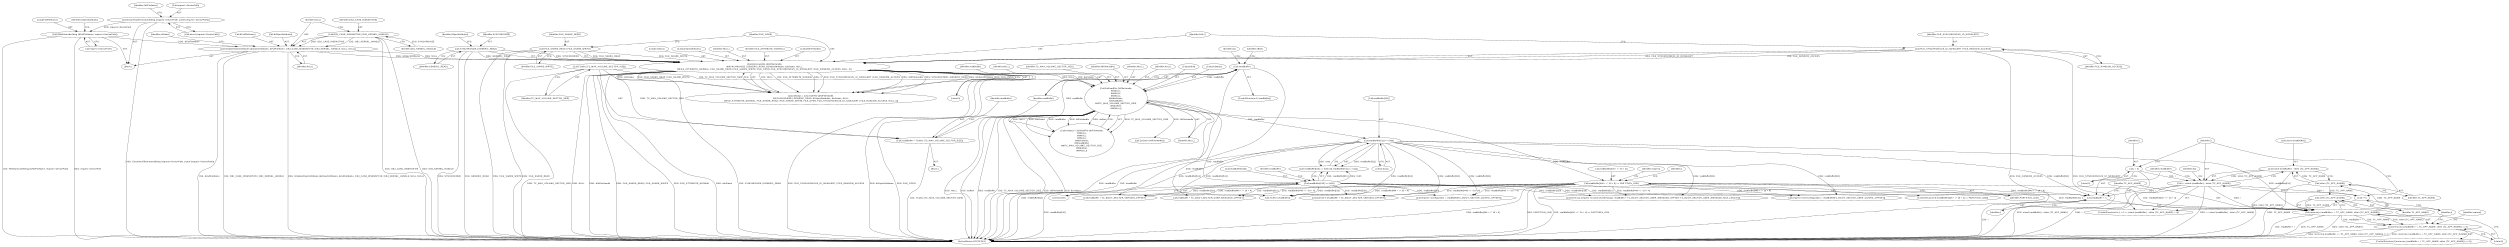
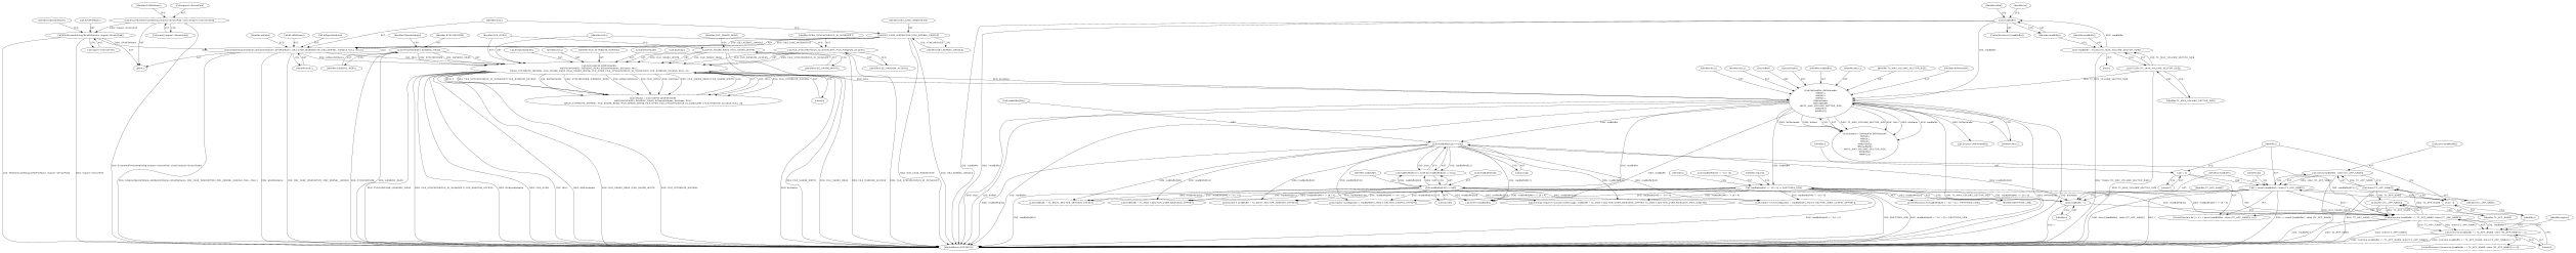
  digraph {
    fontname="Liberation Sans"
    node [fontname="Liberation Sans"]
    edge [fontname="Liberation Sans"]
    n1 [label="(Call,sizeof (readBuffer) - strlen (TC_APP_NAME))"]
    n2 [label="(Call,strlen (TC_APP_NAME))"]
    n3 [label="(Call,i < sizeof (readBuffer) - strlen (TC_APP_NAME))"]
    n4 [label="(MethodReturn,NTSTATUS)"]
    n5 [label="(Call,strlen (TC_APP_NAME))"]
    n6 [label="(Identifier,TC_APP_NAME)"]
    n7 [label="(Call,memcmp (readBuffer + i, TC_APP_NAME, strlen (TC_APP_NAME)))"]
    n8 [label="(Call,readBuffer + i)"]
    n9 [label="(Call,++i)"]
    n10 [label="(ControlStructure,for (i = 0; i < sizeof (readBuffer) - strlen (TC_APP_NAME); ++i))"]
    n11 [label="(Identifier,TC_APP_NAME)"]
    n12 [label="(Call,memcmp (readBuffer + i, TC_APP_NAME, strlen (TC_APP_NAME)) == 0)"]
    n13 [label="(ControlStructure,if (memcmp (readBuffer + i, TC_APP_NAME, strlen (TC_APP_NAME)) == 0))"]
    n14 [label="(Literal,0)"]
    n15 [label="(Call,readBuffer[446 + i * 16 + 4] == PARTITION_LDM)"]
    n16 [label="(Identifier,PARTITION_LDM)"]
    n17 [label="(Call,readBuffer + TC_BOOT_SECTOR_VERSION_OFFSET)"]
    n18 [label="(ControlStructure,if (readBuffer[446 + i * 16 + 4] == PARTITION_LDM))"]
    n19 [label="(Call,readBuffer + TC_BOOT_SECTOR_USER_MESSAGE_OFFSET)"]
    n20 [label="(Call,(uint16 *) (readBuffer + TC_BOOT_SECTOR_VERSION_OFFSET))"]
    n21 [label="(Call,request->Configuration = readBuffer[TC_BOOT_SECTOR_CONFIG_OFFSET])"]
    n22 [label="(Call,memcpy (request->CustomUserMessage, readBuffer + TC_BOOT_SECTOR_USER_MESSAGE_OFFSET, TC_BOOT_SECTOR_USER_MESSAGE_MAX_LENGTH))"]
    n23 [label="(Call,request->UserConfiguration = readBuffer[TC_BOOT_SECTOR_USER_CONFIG_OFFSET])"]
    n24 [label="(Call,TCfree (readBuffer))"]
    n25 [label="(Identifier,i)"]
    n26 [label="(Call,ZwReadFile (NtFileHandle,\n\t\t\t\t\t\tNULL,\n\t\t\t\t\t\tNULL,\n\t\t\t\t\t\tNULL,\n\t\t\t\t\t\t&IoStatus,\n\t\t\t\t\t\treadBuffer,\n\t\t\t\t\t\tTC_MAX_VOLUME_SECTOR_SIZE,\n\t\t\t\t\t\t&offset,\n\t\t\t\t\t\tNULL))"]
    n27 [label="(Call,readBuffer[511] == 0xaa)"]
    n28 [label="(Call,readBuffer[510] == 0x55)"]
    n29 [label="(Call,ntStatus = ZwReadFile (NtFileHandle,\n\t\t\t\t\t\tNULL,\n\t\t\t\t\t\tNULL,\n\t\t\t\t\t\tNULL,\n\t\t\t\t\t\t&IoStatus,\n\t\t\t\t\t\treadBuffer,\n\t\t\t\t\t\tTC_MAX_VOLUME_SECTOR_SIZE,\n\t\t\t\t\t\t&offset,\n\t\t\t\t\t\tNULL))"]
    n30 [label="(Call,ZwClose (NtFileHandle))"]
    n31 [label="(Identifier,NULL)"]
    n32 [label="(Literal,0xaa)"]
    n33 [label="(Call,readBuffer[510] == 0x55 && readBuffer[511] == 0xaa)"]
    n34 [label="(Literal,0x55)"]
    n35 [label="(Call,ZwCreateFile (&NtFileHandle,\n\t\t\t\tSYNCHRONIZE | GENERIC_READ, &ObjectAttributes, &IoStatus, NULL,\n\t\t\t\tFILE_ATTRIBUTE_NORMAL, FILE_SHARE_READ | FILE_SHARE_WRITE, FILE_OPEN, FILE_SYNCHRONOUS_IO_NONALERT | FILE_RANDOM_ACCESS, NULL, 0))"]
    n36 [label="(Call,ntStatus = ZwCreateFile (&NtFileHandle,\n\t\t\t\tSYNCHRONIZE | GENERIC_READ, &ObjectAttributes, &IoStatus, NULL,\n\t\t\t\tFILE_ATTRIBUTE_NORMAL, FILE_SHARE_READ | FILE_SHARE_WRITE, FILE_OPEN, FILE_SYNCHRONOUS_IO_NONALERT | FILE_RANDOM_ACCESS, NULL, 0))"]
    n37 [label="(Literal,0)"]
    n38 [label="(Call,SYNCHRONIZE | GENERIC_READ)"]
    n39 [label="(Identifier,GENERIC_READ)"]
    n40 [label="(Call,InitializeObjectAttributes (&ObjectAttributes, &FullFileName, OBJ_CASE_INSENSITIVE | OBJ_KERNEL_HANDLE, NULL, NULL))"]
    n41 [label="(Block,)"]
    n42 [label="(Identifier,NULL)"]
    n43 [label="(Call,RtlInitUnicodeString (&FullFileName, request->DevicePath))"]
    n44 [label="(Call,request->DevicePath)"]
    n45 [label="(Call,EnsureNullTerminatedString (request->DevicePath, sizeof (request->DevicePath)))"]
    n46 [label="(Call,sizeof (request->DevicePath))"]
    n47 [label="(Call,OBJ_CASE_INSENSITIVE | OBJ_KERNEL_HANDLE)"]
    n48 [label="(Identifier,OBJ_KERNEL_HANDLE)"]
    n49 [label="(Call,FILE_SHARE_READ | FILE_SHARE_WRITE)"]
    n50 [label="(Identifier,FILE_SHARE_WRITE)"]
    n51 [label="(Call,FILE_SYNCHRONOUS_IO_NONALERT | FILE_RANDOM_ACCESS)"]
    n52 [label="(Identifier,FILE_RANDOM_ACCESS)"]
    n53 [label="(Call,!readBuffer)"]
    n54 [label="(Identifier,readBuffer)"]
    n55 [label="(ControlStructure,if (!readBuffer))"]
    n56 [label="(Call,*readBuffer = TCalloc (TC_MAX_VOLUME_SECTOR_SIZE))"]
    n57 [label="(Call,TCalloc (TC_MAX_VOLUME_SECTOR_SIZE))"]
    n58 [label="(Block,)"]
    n59 [label="(Identifier,TC_MAX_VOLUME_SECTOR_SIZE)"]
    n60 [label="(Identifier,i)"]
    n61 [label="(Call,i = 0)"]
    n62 [label="(Literal,0)"]
    n63 [label="(Identifier,i)"]
    n64 [label="(Identifier,SYNCHRONIZE)"]
    n65 [label="(Call,readBuffer[511])"]
    n66 [label="(Identifier,NULL)"]
    n67 [label="(Identifier,OBJ_CASE_INSENSITIVE)"]
    n68 [label="(Identifier,ObjectAttributes)"]
    n69 [label="(Call,&ObjectAttributes)"]
    n70 [label="(Identifier,i)"]
    n71 [label="(Identifier,offset)"]
    n72 [label="(Identifier,i)"]
    n73 [label="(Identifier,FILE_OPEN)"]
    n74 [label="(Identifier,FullFileName)"]
    n75 [label="(Identifier,NULL)"]
    n76 [label="(Call,&FullFileName)"]
    n77 [label="(Identifier,NULL)"]
    n78 [label="(Call,&offset)"]
    n79 [label="(Identifier,readBuffer)"]
    n80 [label="(Call,readBuffer[446 + i * 16 + 4])"]
    n81 [label="(Identifier,readBuffer)"]
    n82 [label="(Call,&IoStatus)"]
    n83 [label="(Identifier,ntStatus)"]
    n84 [label="(Identifier,request)"]
-   n85 [label="(Identifier,FILE_SYNCHRONOUS_IO_NONALERT)"]
+   n85 [label="(Identifier,OPEN_SYNCHRONOUS_IO_NONALERT)"]
    n86 [label="(Identifier,NULL)"]
    n87 [label="(Call,request->DevicePath)"]
    n88 [label="(Identifier,Irp)"]
    n89 [label="(Identifier,readBuffer)"]
    n90 [label="(Identifier,TC_APP_NAME)"]
    n91 [label="(Call,&FullFileName)"]
    n92 [label="(Identifier,FILE_SHARE_READ)"]
    n93 [label="(Identifier,Irp)"]
    n94 [label="(Call,sizeof (readBuffer))"]
    n95 [label="(Identifier,request)"]
    n96 [label="(Identifier,ObjectAttributes)"]
    n97 [label="(Identifier,NULL)"]
    n98 [label="(Identifier,NULL)"]
    n99 [label="(Call,&ObjectAttributes)"]
    n100 [label="(Identifier,TC_MAX_VOLUME_SECTOR_SIZE)"]
    n101 [label="(Call,readBuffer[510])"]
    n102 [label="(Identifier,FILE_ATTRIBUTE_NORMAL)"]
    n103 [label="(Call,&NtFileHandle)"]
    n104 [label="(Identifier,readBuffer)"]
    n105 [label="(Identifier,NtFileHandle)"]
    n106 [label="(Call,&IoStatus)"]
    n1 -> n2 [label="CFG: "]
    n1 -> n3 [label="AST: "]
    n1 -> n3 [label="DDG: strlen (TC_APP_NAME)"]
-   n1 -> n4 [label="DDG: strlen (TC_APP_NAME)"]
+   n1 -> n4 [label="DDG: FILE_SHARE_READ"]
    n2 -> n1 [label="AST: "]
    n2 -> n1 [label="DDG: TC_APP_NAME"]
    n2 -> n4 [label="DDG: TC_APP_NAME"]
    n2 -> n5 [label="DDG: TC_APP_NAME"]
    n2 -> n6 [label="CFG: "]
    n3 -> n1 [label="CFG: "]
    n3 -> n4 [label="DDG: i"]
    n3 -> n4 [label="DDG: i < sizeof (readBuffer) - strlen (TC_APP_NAME)"]
    n3 -> n4 [label="DDG: sizeof (readBuffer) - strlen (TC_APP_NAME)"]
    n3 -> n7 [label="DDG: i"]
    n3 -> n8 [label="DDG: i"]
    n3 -> n9 [label="DDG: i"]
    n3 -> n10 [label="AST: "]
    n5 -> n7 [label="AST: "]
    n5 -> n7 [label="DDG: TC_APP_NAME"]
    n5 -> n11 [label="CFG: "]
    n6 -> n2 [label="AST: "]
    n7 -> n2 [label="DDG: TC_APP_NAME"]
    n7 -> n4 [label="DDG: readBuffer + i"]
    n7 -> n4 [label="DDG: TC_APP_NAME"]
    n7 -> n4 [label="DDG: strlen (TC_APP_NAME)"]
    n7 -> n5 [label="CFG: "]
    n7 -> n12 [label="AST: "]
    n7 -> n12 [label="DDG: readBuffer + i"]
    n7 -> n12 [label="DDG: TC_APP_NAME"]
    n7 -> n12 [label="DDG: strlen (TC_APP_NAME)"]
    n8 -> n4 [label="DDG: i"]
    n8 -> n7 [label="AST: "]
    n8 -> n25 [label="CFG: "]
    n9 -> n3 [label="DDG: i"]
    n9 -> n10 [label="AST: "]
    n9 -> n60 [label="CFG: "]
    n11 -> n5 [label="AST: "]
    n12 -> n4 [label="DDG: memcmp (readBuffer + i, TC_APP_NAME, strlen (TC_APP_NAME)) == 0"]
    n12 -> n4 [label="DDG: memcmp (readBuffer + i, TC_APP_NAME, strlen (TC_APP_NAME))"]
    n12 -> n13 [label="AST: "]
    n12 -> n14 [label="CFG: "]
    n14 -> n7 [label="CFG: "]
    n14 -> n12 [label="AST: "]
    n15 -> n4 [label="DDG: readBuffer[446 + i * 16 + 4]"]
    n15 -> n4 [label="DDG: PARTITION_LDM"]
    n15 -> n4 [label="DDG: readBuffer[446 + i * 16 + 4] == PARTITION_LDM"]
    n15 -> n7 [label="DDG: readBuffer[446 + i * 16 + 4]"]
    n15 -> n8 [label="DDG: readBuffer[446 + i * 16 + 4]"]
    n15 -> n16 [label="CFG: "]
    n15 -> n17 [label="DDG: readBuffer[446 + i * 16 + 4]"]
    n15 -> n18 [label="AST: "]
    n15 -> n19 [label="DDG: readBuffer[446 + i * 16 + 4]"]
    n15 -> n20 [label="DDG: readBuffer[446 + i * 16 + 4]"]
    n15 -> n21 [label="DDG: readBuffer[446 + i * 16 + 4]"]
    n15 -> n22 [label="DDG: readBuffer[446 + i * 16 + 4]"]
    n15 -> n23 [label="DDG: readBuffer[446 + i * 16 + 4]"]
    n15 -> n24 [label="DDG: readBuffer[446 + i * 16 + 4]"]
    n16 -> n15 [label="AST: "]
    n25 -> n8 [label="AST: "]
    n26 -> n4 [label="DDG: NULL"]
    n26 -> n4 [label="DDG: &offset"]
    n26 -> n4 [label="DDG: readBuffer"]
    n26 -> n4 [label="DDG: TC_MAX_VOLUME_SECTOR_SIZE"]
    n26 -> n4 [label="DDG: NtFileHandle"]
    n26 -> n4 [label="DDG: &IoStatus"]
    n26 -> n15 [label="DDG: readBuffer"]
    n26 -> n24 [label="DDG: readBuffer"]
    n26 -> n27 [label="DDG: readBuffer"]
    n26 -> n28 [label="DDG: readBuffer"]
    n26 -> n29 [label="AST: "]
    n26 -> n29 [label="DDG: TC_MAX_VOLUME_SECTOR_SIZE"]
    n26 -> n29 [label="DDG: NULL"]
    n26 -> n29 [label="DDG: &IoStatus"]
    n26 -> n29 [label="DDG: readBuffer"]
    n26 -> n29 [label="DDG: NtFileHandle"]
    n26 -> n29 [label="DDG: &offset"]
    n26 -> n30 [label="DDG: NtFileHandle"]
    n26 -> n31 [label="CFG: "]
    n27 -> n4 [label="DDG: readBuffer[511]"]
    n27 -> n7 [label="DDG: readBuffer[511]"]
    n27 -> n8 [label="DDG: readBuffer[511]"]
    n27 -> n17 [label="DDG: readBuffer[511]"]
    n27 -> n19 [label="DDG: readBuffer[511]"]
    n27 -> n20 [label="DDG: readBuffer[511]"]
    n27 -> n21 [label="DDG: readBuffer[511]"]
    n27 -> n22 [label="DDG: readBuffer[511]"]
    n27 -> n23 [label="DDG: readBuffer[511]"]
    n27 -> n24 [label="DDG: readBuffer[511]"]
    n27 -> n32 [label="CFG: "]
    n27 -> n33 [label="AST: "]
    n27 -> n33 [label="DDG: readBuffer[511]"]
    n27 -> n33 [label="DDG: 0xaa"]
    n28 -> n4 [label="DDG: readBuffer[510]"]
    n28 -> n7 [label="DDG: readBuffer[510]"]
    n28 -> n8 [label="DDG: readBuffer[510]"]
    n28 -> n17 [label="DDG: readBuffer[510]"]
    n28 -> n19 [label="DDG: readBuffer[510]"]
    n28 -> n20 [label="DDG: readBuffer[510]"]
    n28 -> n21 [label="DDG: readBuffer[510]"]
    n28 -> n22 [label="DDG: readBuffer[510]"]
    n28 -> n23 [label="DDG: readBuffer[510]"]
    n28 -> n24 [label="DDG: readBuffer[510]"]
    n28 -> n33 [label="AST: "]
    n28 -> n33 [label="DDG: readBuffer[510]"]
    n28 -> n33 [label="DDG: 0x55"]
    n28 -> n34 [label="CFG: "]
    n29 -> n26 [label="CFG: "]
    n31 -> n26 [label="AST: "]
    n32 -> n27 [label="AST: "]
    n33 -> n27 [label="CFG: "]
    n33 -> n28 [label="CFG: "]
    n34 -> n28 [label="AST: "]
    n35 -> n4 [label="DDG: NULL"]
    n35 -> n4 [label="DDG: &NtFileHandle"]
    n35 -> n4 [label="DDG: FILE_SHARE_READ | FILE_SHARE_WRITE"]
    n35 -> n4 [label="DDG: FILE_ATTRIBUTE_NORMAL"]
    n35 -> n4 [label="DDG: &IoStatus"]
    n35 -> n4 [label="DDG: SYNCHRONIZE | GENERIC_READ"]
    n35 -> n4 [label="DDG: FILE_SYNCHRONOUS_IO_NONALERT | FILE_RANDOM_ACCESS"]
    n35 -> n4 [label="DDG: &ObjectAttributes"]
    n35 -> n4 [label="DDG: FILE_OPEN"]
    n35 -> n26 [label="DDG: NULL"]
    n35 -> n26 [label="DDG: &IoStatus"]
    n35 -> n36 [label="AST: "]
    n35 -> n36 [label="DDG: NULL"]
    n35 -> n36 [label="DDG: FILE_ATTRIBUTE_NORMAL"]
    n35 -> n36 [label="DDG: 0"]
    n35 -> n36 [label="DDG: FILE_SYNCHRONOUS_IO_NONALERT | FILE_RANDOM_ACCESS"]
    n35 -> n36 [label="DDG: &NtFileHandle"]
    n35 -> n36 [label="DDG: SYNCHRONIZE | GENERIC_READ"]
    n35 -> n36 [label="DDG: &ObjectAttributes"]
    n35 -> n36 [label="DDG: FILE_OPEN"]
    n35 -> n36 [label="DDG: &IoStatus"]
    n35 -> n36 [label="DDG: FILE_SHARE_READ | FILE_SHARE_WRITE"]
    n35 -> n37 [label="CFG: "]
    n36 -> n35 [label="CFG: "]
    n37 -> n35 [label="AST: "]
    n38 -> n4 [label="DDG: SYNCHRONIZE"]
    n38 -> n4 [label="DDG: GENERIC_READ"]
    n38 -> n35 [label="AST: "]
    n38 -> n35 [label="DDG: SYNCHRONIZE"]
    n38 -> n35 [label="DDG: GENERIC_READ"]
    n38 -> n39 [label="CFG: "]
    n39 -> n38 [label="AST: "]
    n40 -> n4 [label="DDG: OBJ_CASE_INSENSITIVE | OBJ_KERNEL_HANDLE"]
    n40 -> n4 [label="DDG: InitializeObjectAttributes (&ObjectAttributes, &FullFileName, OBJ_CASE_INSENSITIVE | OBJ_KERNEL_HANDLE, NULL, NULL)"]
    n40 -> n4 [label="DDG: &FullFileName"]
    n40 -> n35 [label="DDG: &ObjectAttributes"]
    n40 -> n35 [label="DDG: NULL"]
    n40 -> n41 [label="AST: "]
    n40 -> n42 [label="CFG: "]
    n42 -> n40 [label="AST: "]
    n43 -> n4 [label="DDG: request->DevicePath"]
    n43 -> n4 [label="DDG: RtlInitUnicodeString (&FullFileName, request->DevicePath)"]
    n43 -> n40 [label="DDG: &FullFileName"]
    n43 -> n41 [label="AST: "]
    n43 -> n44 [label="CFG: "]
    n44 -> n43 [label="AST: "]
    n45 -> n4 [label="DDG: EnsureNullTerminatedString (request->DevicePath, sizeof (request->DevicePath))"]
    n45 -> n41 [label="AST: "]
    n45 -> n43 [label="DDG: request->DevicePath"]
    n45 -> n46 [label="CFG: "]
    n46 -> n45 [label="AST: "]
    n47 -> n4 [label="DDG: OBJ_CASE_INSENSITIVE"]
    n47 -> n4 [label="DDG: OBJ_KERNEL_HANDLE"]
    n47 -> n40 [label="AST: "]
    n47 -> n40 [label="DDG: OBJ_CASE_INSENSITIVE"]
    n47 -> n40 [label="DDG: OBJ_KERNEL_HANDLE"]
    n47 -> n48 [label="CFG: "]
    n48 -> n47 [label="DDG: SYNCHRONIZE"]
    n49 -> n4 [label="DDG: FILE_SHARE_WRITE"]
    n49 -> n4 [label="DDG: FILE_SHARE_READ"]
    n49 -> n35 [label="AST: "]
    n49 -> n35 [label="DDG: FILE_SHARE_READ"]
    n49 -> n35 [label="DDG: FILE_SHARE_WRITE"]
    n49 -> n50 [label="CFG: "]
    n50 -> n49 [label="AST: "]
    n51 -> n4 [label="DDG: FILE_RANDOM_ACCESS"]
    n51 -> n4 [label="DDG: FILE_SYNCHRONOUS_IO_NONALERT"]
    n51 -> n35 [label="AST: "]
    n51 -> n35 [label="DDG: FILE_SYNCHRONOUS_IO_NONALERT"]
    n51 -> n35 [label="DDG: FILE_RANDOM_ACCESS"]
    n51 -> n52 [label="CFG: "]
    n52 -> n51 [label="AST: "]
    n53 -> n4 [label="DDG: readBuffer"]
    n53 -> n4 [label="DDG: !readBuffer"]
    n53 -> n26 [label="DDG: readBuffer"]
    n53 -> n54 [label="CFG: "]
    n53 -> n55 [label="AST: "]
    n54 -> n53 [label="AST: "]
    n54 -> n56 [label="CFG: "]
    n56 -> n4 [label="DDG: TCalloc (TC_MAX_VOLUME_SECTOR_SIZE)"]
    n56 -> n53 [label="DDG: readBuffer"]
+   n56 -> n57 [label="CFG: "]
    n56 -> n58 [label="AST: "]
    n57 -> n4 [label="DDG: TC_MAX_VOLUME_SECTOR_SIZE"]
    n57 -> n26 [label="DDG: TC_MAX_VOLUME_SECTOR_SIZE"]
    n57 -> n56 [label="AST: "]
    n57 -> n56 [label="DDG: TC_MAX_VOLUME_SECTOR_SIZE"]
    n57 -> n59 [label="CFG: "]
    n59 -> n57 [label="AST: "]
    n60 -> n9 [label="AST: "]
    n60 -> n12 [label="CFG: "]
    n61 -> n3 [label="DDG: i"]
    n61 -> n10 [label="AST: "]
    n61 -> n62 [label="CFG: "]
    n62 -> n61 [label="AST: "]
    n63 -> n15 [label="CFG: "]
    n64 -> n38 [label="AST: "]
    n65 -> n27 [label="AST: "]
    n66 -> n26 [label="AST: "]
    n67 -> n47 [label="AST: "]
    n68 -> n38 [label="CFG: "]
    n69 -> n35 [label="AST: "]
    n70 -> n61 [label="AST: "]
    n71 -> n53 [label="CFG: "]
    n72 -> n3 [label="AST: "]
    n72 -> n9 [label="CFG: "]
    n72 -> n61 [label="CFG: "]
    n73 -> n35 [label="AST: "]
    n73 -> n49 [label="CFG: "]
    n74 -> n45 [label="CFG: "]
    n75 -> n26 [label="AST: "]
    n76 -> n43 [label="AST: "]
    n77 -> n35 [label="AST: "]
    n77 -> n51 [label="CFG: "]
    n78 -> n26 [label="AST: "]
    n79 -> n56 [label="AST: "]
    n80 -> n15 [label="AST: "]
    n81 -> n3 [label="CFG: "]
    n81 -> n8 [label="AST: "]
    n82 -> n26 [label="AST: "]
    n83 -> n40 [label="CFG: "]
    n84 -> n12 [label="CFG: "]
    n85 -> n51 [label="AST: "]
    n86 -> n40 [label="AST: "]
    n86 -> n47 [label="CFG: "]
    n87 -> n45 [label="AST: "]
    n88 -> n53 [label="CFG: "]
    n89 -> n26 [label="AST: "]
    n90 -> n7 [label="AST: "]
    n90 -> n8 [label="CFG: "]
    n91 -> n40 [label="AST: "]
    n92 -> n49 [label="AST: "]
    n93 -> n3 [label="CFG: "]
    n94 -> n1 [label="AST: "]
    n95 -> n15 [label="CFG: "]
    n96 -> n43 [label="CFG: "]
    n97 -> n26 [label="AST: "]
    n98 -> n35 [label="AST: "]
    n99 -> n40 [label="AST: "]
    n100 -> n26 [label="AST: "]
    n101 -> n28 [label="AST: "]
    n102 -> n35 [label="AST: "]
    n103 -> n35 [label="AST: "]
    n104 -> n28 [label="CFG: "]
    n105 -> n26 [label="AST: "]
    n106 -> n35 [label="AST: "]
  }
